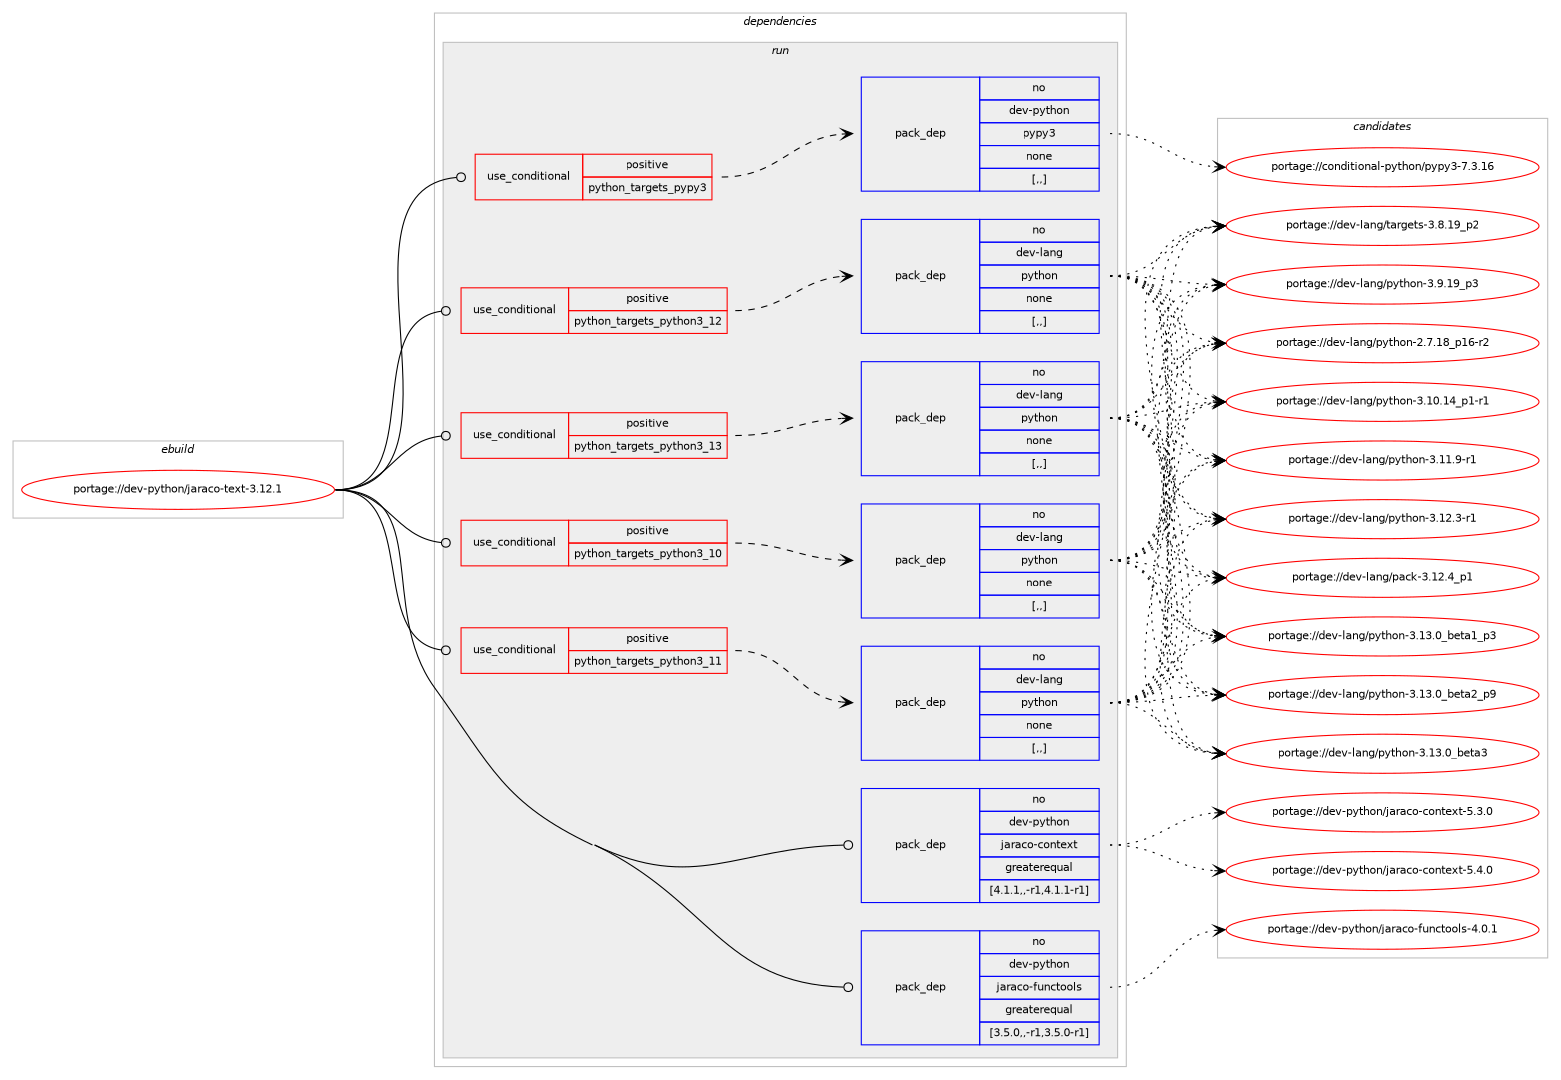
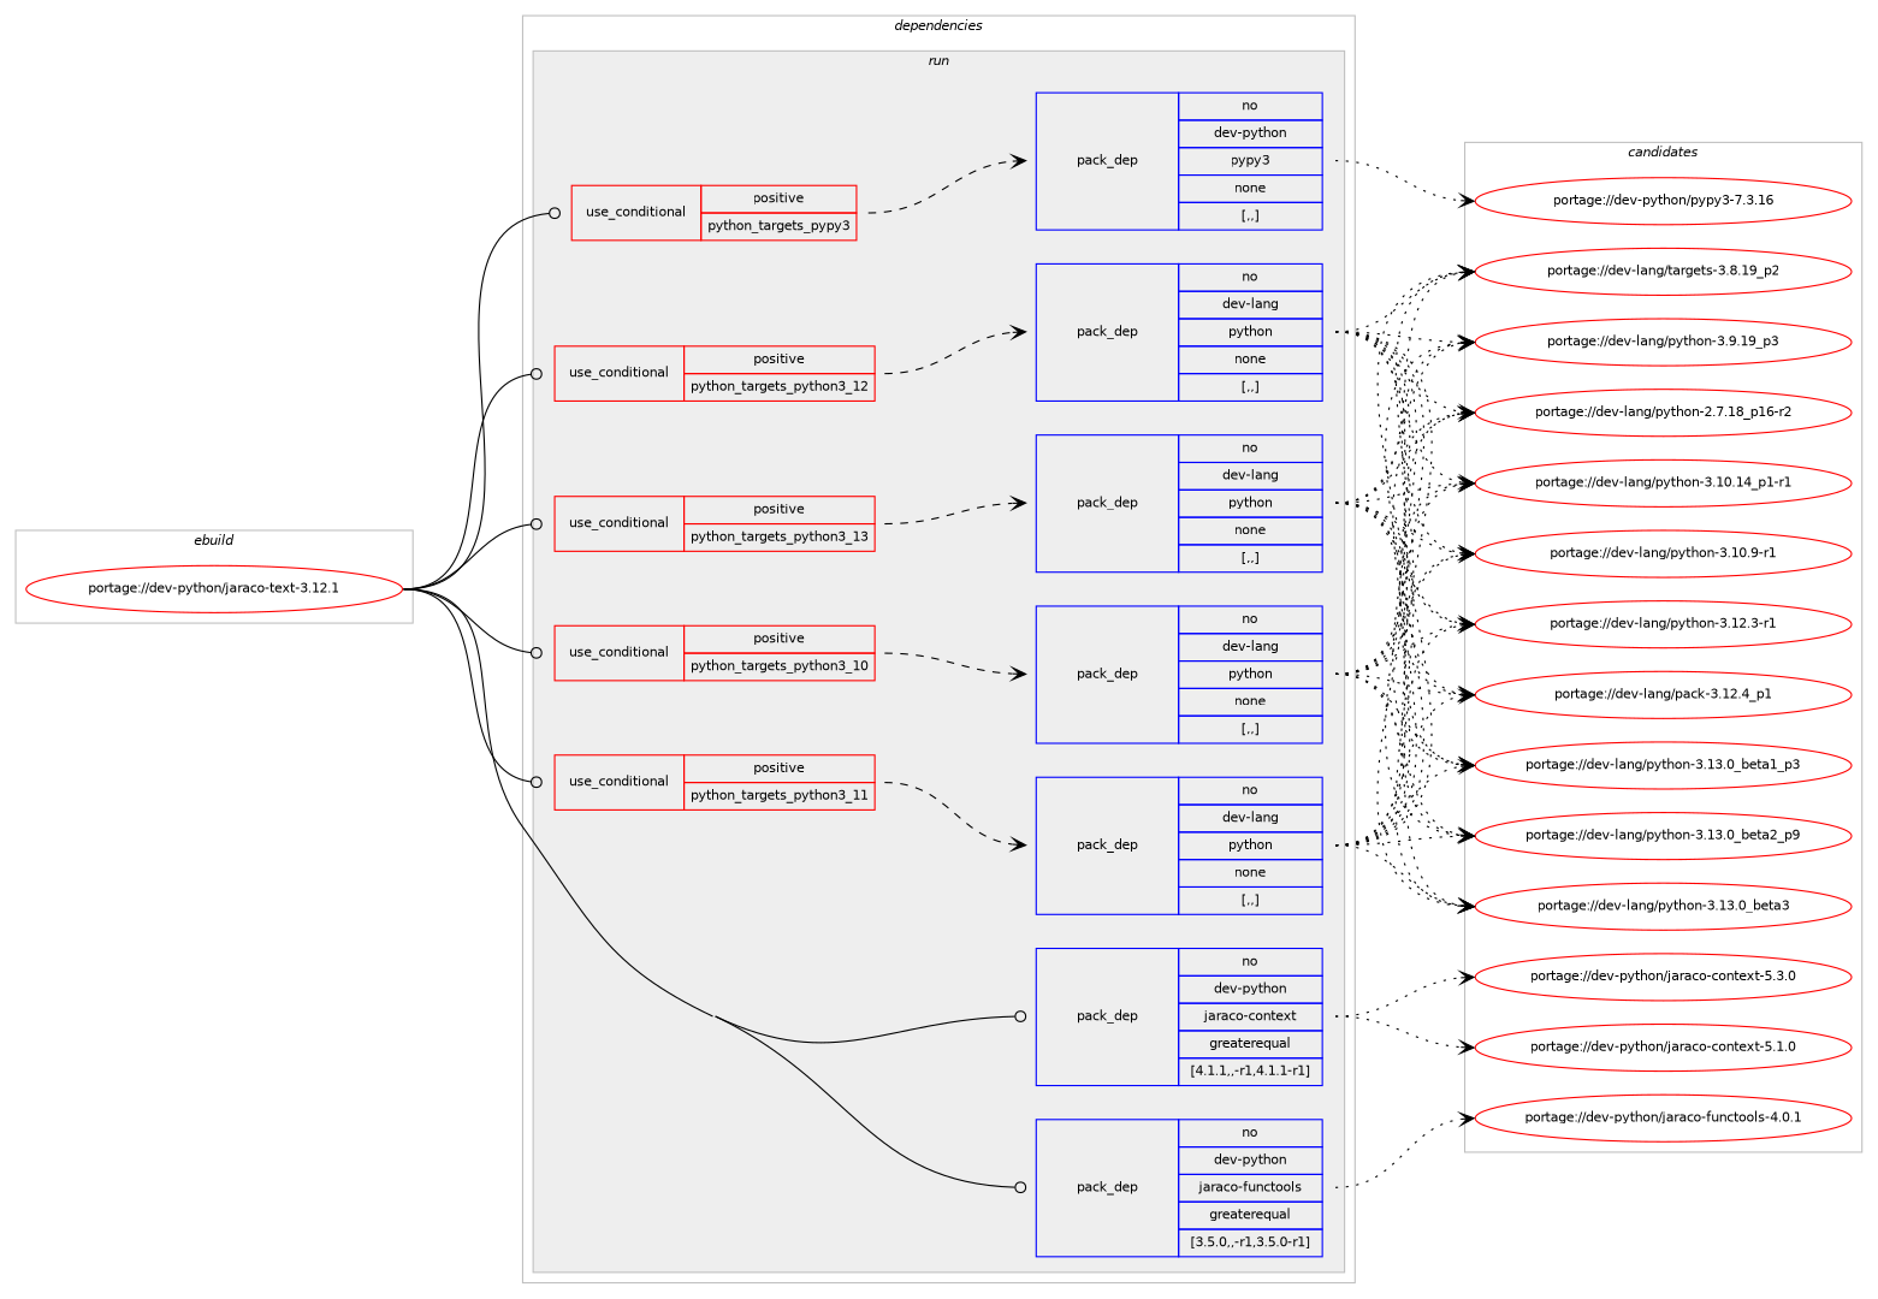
  digraph {
    compound=true
    concentrate=true
    fontname=Helvetica
    fontsize=10
    newrank=true
    rankdir=LR
    ranksep=1.5
    node [color=red fontname=Helvetica fontsize=10]
    edge [arrowhead=vee headport=w style=dotted tailport=e weight=100]
    n1 [label="portage://dev-python/jaraco-text-3.12.1" width=4]
    n2 [color=blue label=<<TABLE BORDER="0" CELLBORDER="1" CELLSPACING="0" CELLPADDING="4" WIDTH="220"><TR><TD ROWSPAN="6" CELLPADDING="30">pack_dep</TD></TR><TR><TD WIDTH="110">no</TD></TR><TR><TD>dev-python</TD></TR><TR><TD>pypy3</TD></TR><TR><TD>none</TD></TR><TR><TD>[,,]</TD></TR></TABLE>> shape=none]
    n3 [label=<<TABLE BORDER="0" CELLBORDER="1" CELLSPACING="0" CELLPADDING="4"><TR><TD ROWSPAN="3" CELLPADDING="10">use_conditional</TD></TR><TR><TD>positive</TD></TR><TR><TD>python_targets_pypy3</TD></TR></TABLE>> shape=none]
    n4 [color=blue label=<<TABLE BORDER="0" CELLBORDER="1" CELLSPACING="0" CELLPADDING="4" WIDTH="220"><TR><TD ROWSPAN="6" CELLPADDING="30">pack_dep</TD></TR><TR><TD WIDTH="110">no</TD></TR><TR><TD>dev-lang</TD></TR><TR><TD>python</TD></TR><TR><TD>none</TD></TR><TR><TD>[,,]</TD></TR></TABLE>> shape=none]
    n5 [label=<<TABLE BORDER="0" CELLBORDER="1" CELLSPACING="0" CELLPADDING="4"><TR><TD ROWSPAN="3" CELLPADDING="10">use_conditional</TD></TR><TR><TD>positive</TD></TR><TR><TD>python_targets_python3_10</TD></TR></TABLE>> shape=none]
    n6 [color=blue label=<<TABLE BORDER="0" CELLBORDER="1" CELLSPACING="0" CELLPADDING="4" WIDTH="220"><TR><TD ROWSPAN="6" CELLPADDING="30">pack_dep</TD></TR><TR><TD WIDTH="110">no</TD></TR><TR><TD>dev-lang</TD></TR><TR><TD>python</TD></TR><TR><TD>none</TD></TR><TR><TD>[,,]</TD></TR></TABLE>> shape=none]
    n7 [label=<<TABLE BORDER="0" CELLBORDER="1" CELLSPACING="0" CELLPADDING="4"><TR><TD ROWSPAN="3" CELLPADDING="10">use_conditional</TD></TR><TR><TD>positive</TD></TR><TR><TD>python_targets_python3_11</TD></TR></TABLE>> shape=none]
    n8 [color=blue label=<<TABLE BORDER="0" CELLBORDER="1" CELLSPACING="0" CELLPADDING="4" WIDTH="220"><TR><TD ROWSPAN="6" CELLPADDING="30">pack_dep</TD></TR><TR><TD WIDTH="110">no</TD></TR><TR><TD>dev-lang</TD></TR><TR><TD>python</TD></TR><TR><TD>none</TD></TR><TR><TD>[,,]</TD></TR></TABLE>> shape=none]
    n9 [label=<<TABLE BORDER="0" CELLBORDER="1" CELLSPACING="0" CELLPADDING="4"><TR><TD ROWSPAN="3" CELLPADDING="10">use_conditional</TD></TR><TR><TD>positive</TD></TR><TR><TD>python_targets_python3_12</TD></TR></TABLE>> shape=none]
    n10 [color=blue label=<<TABLE BORDER="0" CELLBORDER="1" CELLSPACING="0" CELLPADDING="4" WIDTH="220"><TR><TD ROWSPAN="6" CELLPADDING="30">pack_dep</TD></TR><TR><TD WIDTH="110">no</TD></TR><TR><TD>dev-lang</TD></TR><TR><TD>python</TD></TR><TR><TD>none</TD></TR><TR><TD>[,,]</TD></TR></TABLE>> shape=none]
    n11 [label=<<TABLE BORDER="0" CELLBORDER="1" CELLSPACING="0" CELLPADDING="4"><TR><TD ROWSPAN="3" CELLPADDING="10">use_conditional</TD></TR><TR><TD>positive</TD></TR><TR><TD>python_targets_python3_13</TD></TR></TABLE>> shape=none]
    n12 [color=blue label=<<TABLE BORDER="0" CELLBORDER="1" CELLSPACING="0" CELLPADDING="4" WIDTH="220"><TR><TD ROWSPAN="6" CELLPADDING="30">pack_dep</TD></TR><TR><TD WIDTH="110">no</TD></TR><TR><TD>dev-python</TD></TR><TR><TD>jaraco-context</TD></TR><TR><TD>greaterequal</TD></TR><TR><TD>[4.1.1,,-r1,4.1.1-r1]</TD></TR></TABLE>> shape=none]
    n13 [color=blue label=<<TABLE BORDER="0" CELLBORDER="1" CELLSPACING="0" CELLPADDING="4" WIDTH="220"><TR><TD ROWSPAN="6" CELLPADDING="30">pack_dep</TD></TR><TR><TD WIDTH="110">no</TD></TR><TR><TD>dev-python</TD></TR><TR><TD>jaraco-functools</TD></TR><TR><TD>greaterequal</TD></TR><TR><TD>[3.5.0,,-r1,3.5.0-r1]</TD></TR></TABLE>> shape=none]
-   n14 [label="portage://conditional-python/pypy3-7.3.16" width=4]
+   n14 [label="portage://dev-python/pypy3-7.3.16" width=4]
    n15 [label="portage://dev-lang/python-2.7.18_p16-r2" width=4]
    n16 [label="portage://dev-lang/python-3.10.14_p1-r1" width=4]
-   n17 [label="portage://dev-lang/python-3.11.9-r1" width=4]
+   n17 [label="portage://dev-lang/python-3.10.9-r1" width=4]
    n18 [label="portage://dev-lang/python-3.12.3-r1" width=4]
    n19 [label="portage://dev-lang/pack-3.12.4_p1" width=4]
    n20 [label="portage://dev-lang/python-3.13.0_beta1_p3" width=4]
    n21 [label="portage://dev-lang/python-3.13.0_beta2_p9" width=4]
    n22 [label="portage://dev-lang/python-3.13.0_beta3" width=4]
    n23 [label="portage://dev-lang/targets-3.8.19_p2" width=4]
    n24 [label="portage://dev-lang/python-3.9.19_p3" width=4]
-   n25 [label="portage://dev-python/jaraco-context-5.4.0" width=4]
+   n25 [label="portage://dev-python/jaraco-context-5.1.0" width=4]
    n26 [label="portage://dev-python/jaraco-context-5.3.0" width=4]
    n27 [label="portage://dev-python/jaraco-functools-4.0.1" width=4]
    subgraph cluster_1 {
      color=gray
      label=<<i>ebuild</i>>
      rank=same
      n1
    }
    subgraph cluster_2 {
      color=gray
      label=<<i>dependencies</i>>
      subgraph cluster_3 {
        color=gray
        fillcolor="#eeeeee"
        label=<<i>compile</i>>
        style=filled
      }
      subgraph cluster_4 {
        color=gray
        fillcolor="#eeeeee"
        label=<<i>compile and run</i>>
        style=filled
      }
      subgraph cluster_5 {
        color=gray
        fillcolor="#eeeeee"
        label=<<i>run</i>>
        style=filled
        subgraph sub_6 {
          color=gray
          fillcolor="#eeeeee"
          label=<<i>run</i>>
          style=filled
          n3
          subgraph sub_7 {
            color=gray
            fillcolor="#eeeeee"
            label=<<i>run</i>>
            style=filled
            n2
          }
        }
        subgraph sub_8 {
          color=gray
          fillcolor="#eeeeee"
          label=<<i>run</i>>
          style=filled
          n5
          subgraph sub_9 {
            color=gray
            fillcolor="#eeeeee"
            label=<<i>run</i>>
            style=filled
            n4
          }
        }
        subgraph sub_10 {
          color=gray
          fillcolor="#eeeeee"
          label=<<i>run</i>>
          style=filled
          n7
          subgraph sub_11 {
            color=gray
            fillcolor="#eeeeee"
            label=<<i>run</i>>
            style=filled
            n6
          }
        }
        subgraph sub_12 {
          color=gray
          fillcolor="#eeeeee"
          label=<<i>run</i>>
          style=filled
          n9
          subgraph sub_13 {
            color=gray
            fillcolor="#eeeeee"
            label=<<i>run</i>>
            style=filled
            n8
          }
        }
        subgraph sub_14 {
          color=gray
          fillcolor="#eeeeee"
          label=<<i>run</i>>
          style=filled
          n11
          subgraph sub_15 {
            color=gray
            fillcolor="#eeeeee"
            label=<<i>run</i>>
            style=filled
            n10
          }
        }
        subgraph sub_16 {
          color=gray
          fillcolor="#eeeeee"
          label=<<i>run</i>>
          style=filled
          n12
        }
        subgraph sub_17 {
          color=gray
          fillcolor="#eeeeee"
          label=<<i>run</i>>
          style=filled
          n13
        }
      }
    }
    subgraph cluster_18 {
      color=gray
      label=<<i>candidates</i>>
      rank=same
      subgraph sub_19 {
        color=black
        label=<<i>candidates</i>>
        nodesep=1
        rank=same
        n14
      }
      subgraph sub_20 {
        color=black
        label=<<i>candidates</i>>
        nodesep=1
        rank=same
        n15
        n16
        n17
        n18
        n19
        n20
        n21
        n22
        n23
        n24
      }
      subgraph sub_21 {
        color=black
        label=<<i>candidates</i>>
        nodesep=1
        rank=same
        n15
        n16
        n17
        n18
        n19
        n20
        n21
        n22
        n23
        n24
      }
      subgraph sub_22 {
        color=black
        label=<<i>candidates</i>>
        nodesep=1
        rank=same
        n15
        n16
        n17
        n18
        n19
        n20
        n21
        n22
        n23
        n24
      }
      subgraph sub_23 {
        color=black
        label=<<i>candidates</i>>
        nodesep=1
        rank=same
        n15
        n16
        n17
        n18
        n19
        n20
        n21
        n22
        n23
        n24
      }
      subgraph sub_24 {
        color=black
        label=<<i>candidates</i>>
        nodesep=1
        rank=same
        n25
        n26
      }
      subgraph sub_25 {
        color=black
        label=<<i>candidates</i>>
        nodesep=1
        rank=same
        n27
      }
    }
    n1 -> n3 [arrowhead=odot style=solid weight=20]
    n1 -> n5 [arrowhead=odot style=solid weight=20]
    n1 -> n7 [arrowhead=odot style=solid weight=20]
    n1 -> n9 [arrowhead=odot style=solid weight=20]
    n1 -> n11 [arrowhead=odot style=solid weight=20]
    n1 -> n12 [arrowhead=odot style=solid weight=20]
    n1 -> n13 [arrowhead=odot style=solid weight=20]
    n2 -> n14
    n3 -> n2 [style=dashed weight=20]
    n4 -> n15
    n4 -> n16
    n4 -> n17
    n4 -> n18
    n4 -> n19
    n4 -> n20
    n4 -> n21
    n4 -> n22
    n4 -> n23
    n4 -> n24
    n5 -> n4 [style=dashed weight=20]
    n6 -> n15
    n6 -> n16
    n6 -> n17
    n6 -> n18
    n6 -> n19
    n6 -> n20
    n6 -> n21
    n6 -> n22
    n6 -> n23
    n6 -> n24
    n7 -> n6 [style=dashed weight=20]
    n8 -> n15
    n8 -> n16
    n8 -> n17
    n8 -> n18
    n8 -> n19
    n8 -> n20
    n8 -> n21
    n8 -> n22
    n8 -> n23
    n8 -> n24
    n9 -> n8 [style=dashed weight=20]
    n10 -> n15
    n10 -> n16
    n10 -> n17
    n10 -> n18
    n10 -> n19
    n10 -> n20
    n10 -> n21
    n10 -> n22
    n10 -> n23
    n10 -> n24
    n11 -> n10 [style=dashed weight=20]
    n12 -> n25
    n12 -> n26
    n13 -> n27
  }
